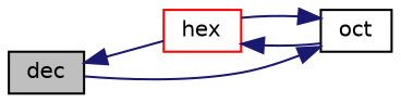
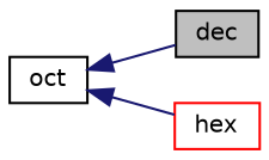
  digraph {
    rankdir=LR
    node [color=black fontname=Helvetica fontsize=10 shape=record]
    edge [color=midnightblue dir=back fontname=Helvetica fontsize=10 labelfontname=Helvetica labelfontsize=10 style=solid]
    n1 [fillcolor=grey75 fontcolor=black height=0.2 label=dec style=filled width=0.4]
    n2 [color=red height=0.2 label=hex width=0.4]
    n3 [height=0.2 label=oct width=0.4]
-   n1 -> n2
-   n2 -> n3
    n3 -> n1
    n3 -> n2
  }
